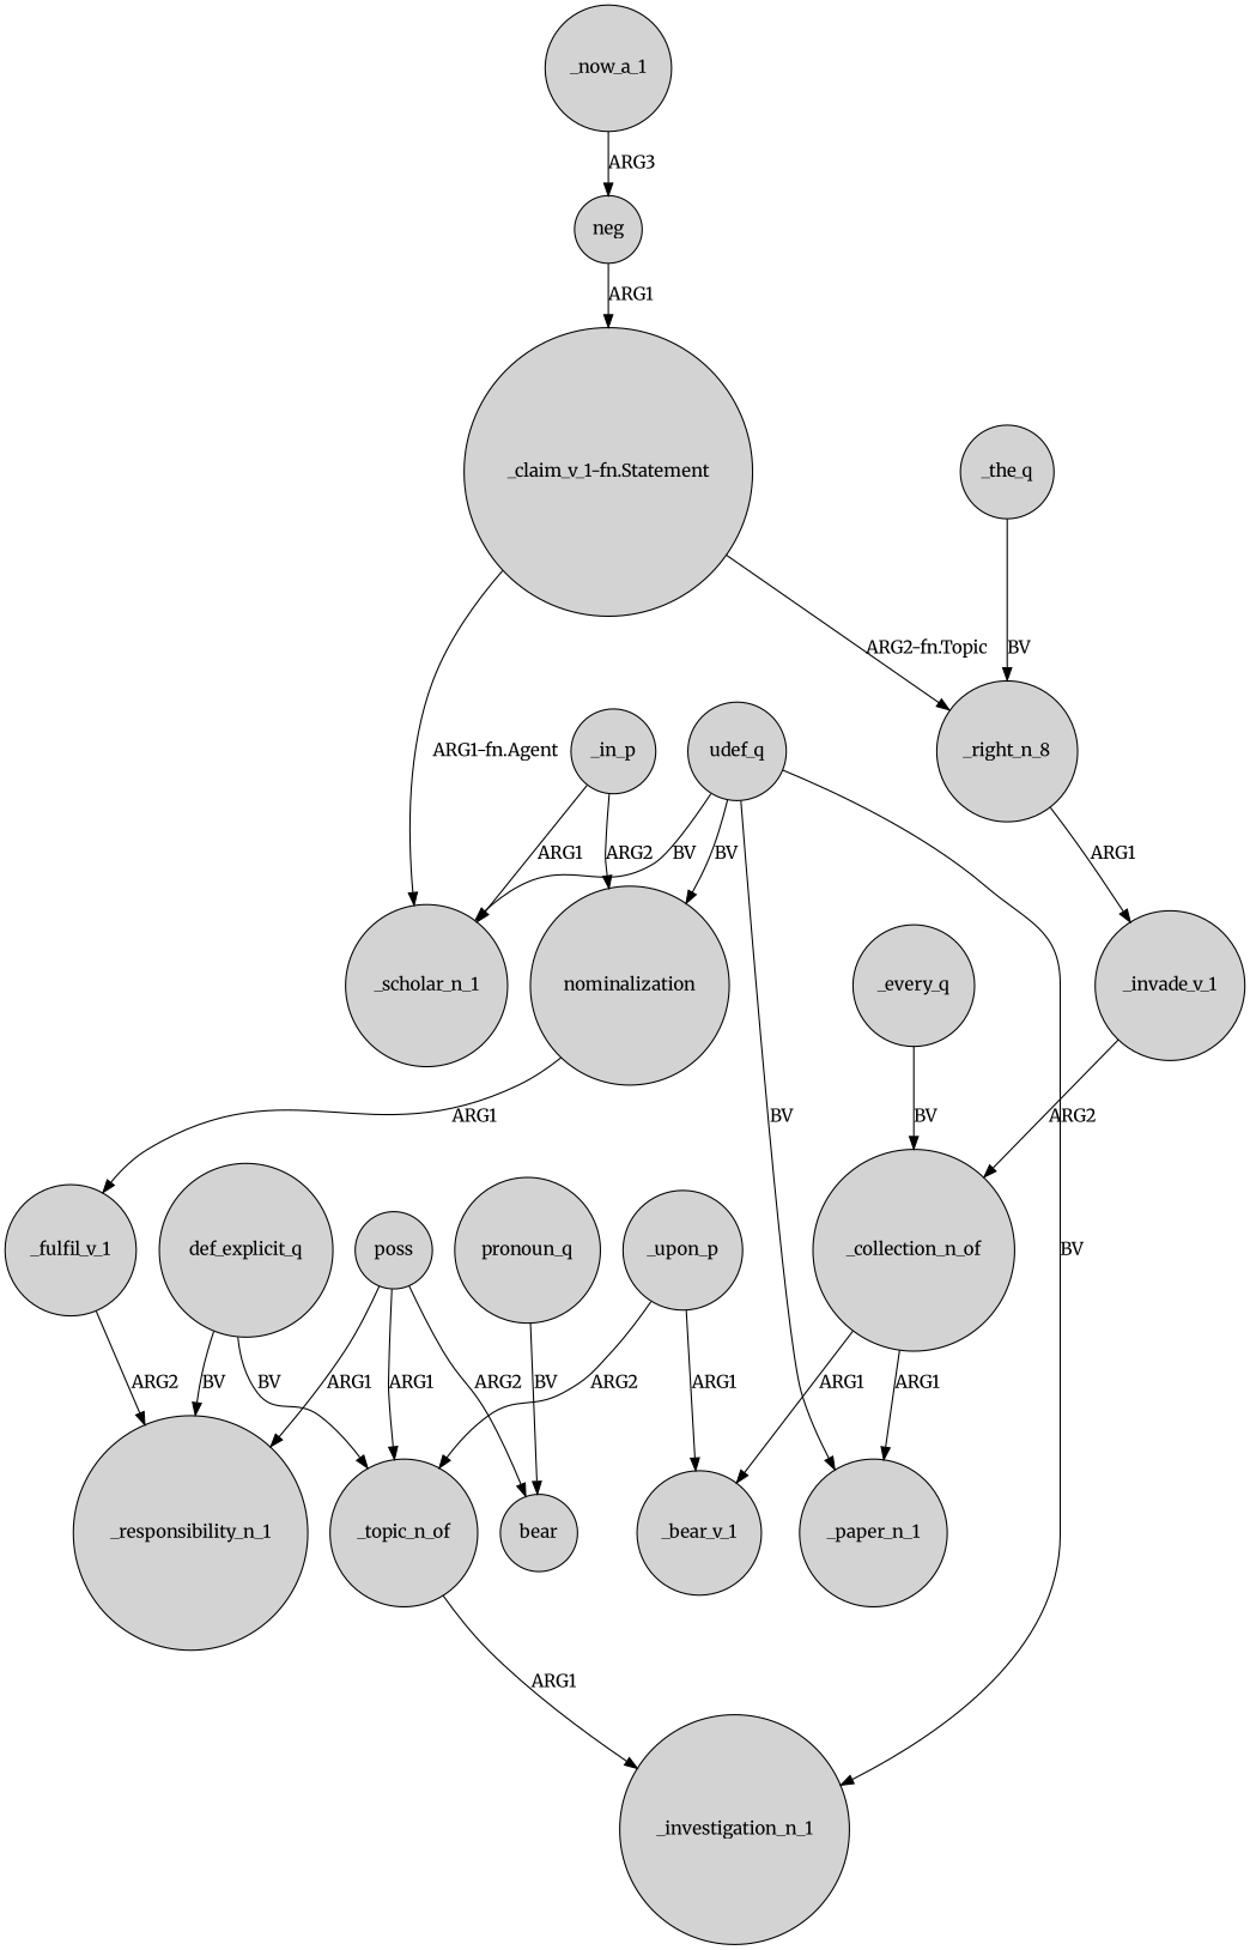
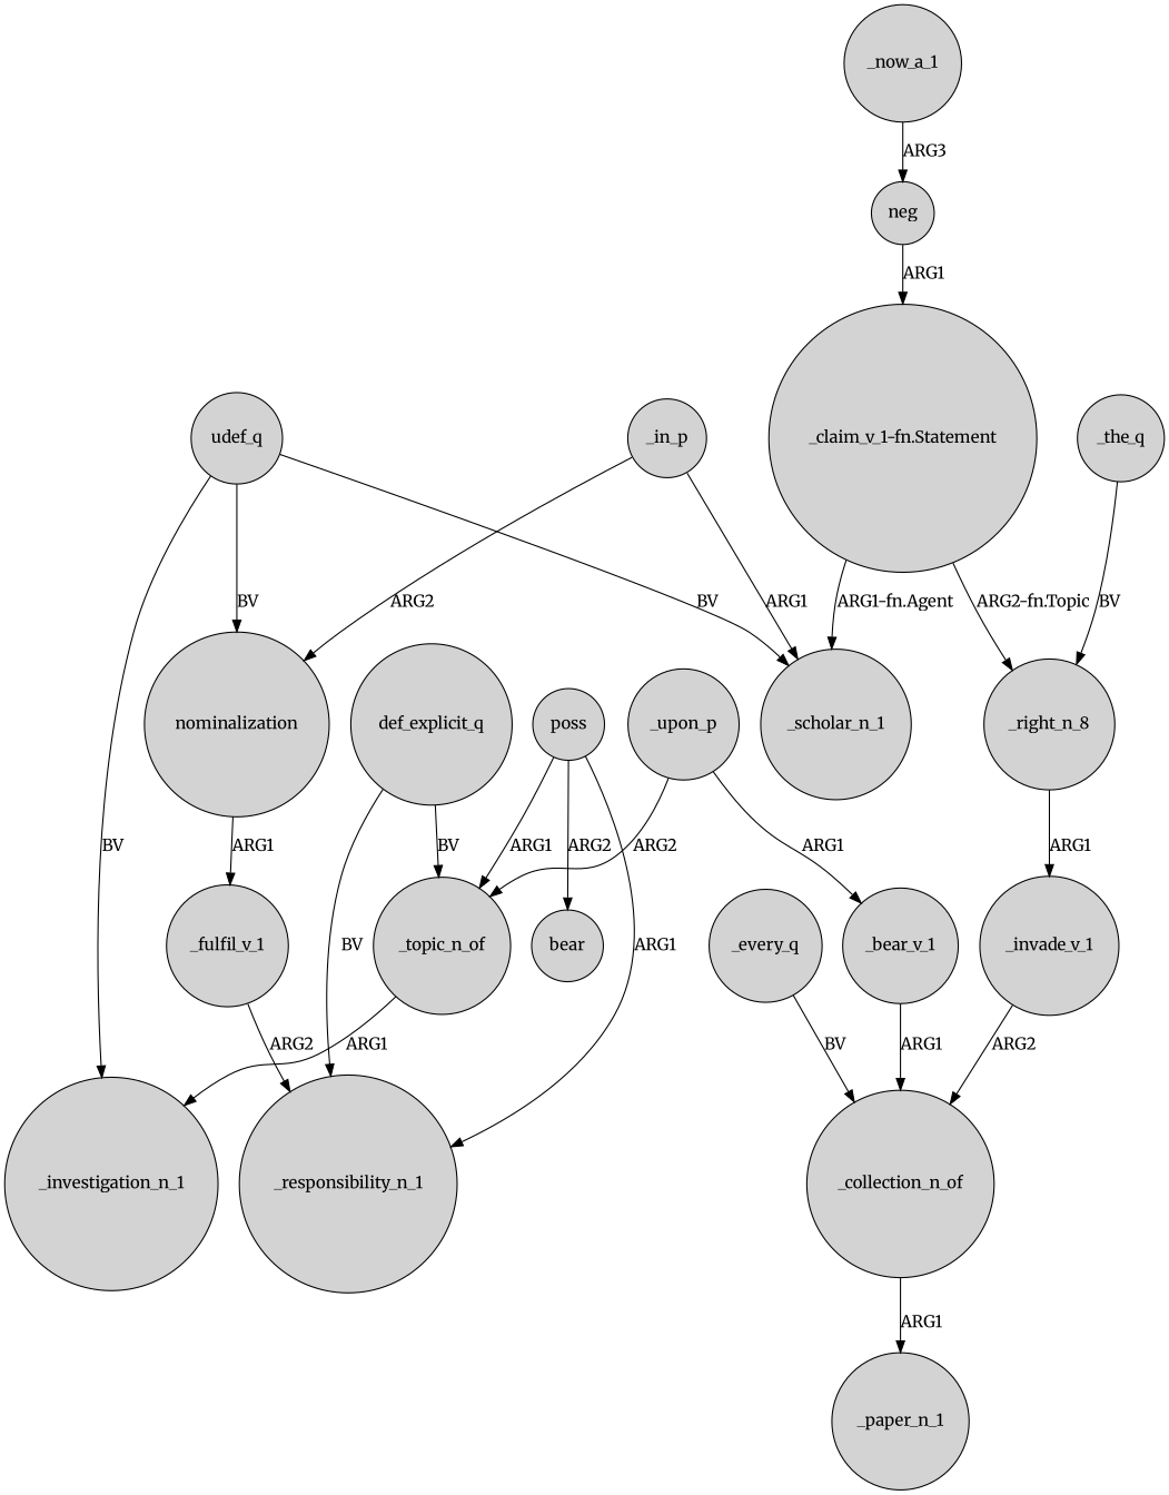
  digraph {
    fontname=Merriweather
    node [fontname=Merriweather shape=circle style=filled]
    edge [fontname=Merriweather]
    _in_p
    _scholar_n_1
    nominalization
    _fulfil_v_1
    udef_q
    _investigation_n_1
    _paper_n_1
    _responsibility_n_1
    "_claim_v_1-fn.Statement"
    n10 [label=_right_n_8]
    _invade_v_1
    def_explicit_q
    _topic_n_of
    poss
    n15 [label=bear]
    neg
    _collection_n_of
    _bear_v_1
    _every_q
    _now_a_1
-   pronoun_q
    _the_q
    _upon_p
    _in_p -> _scholar_n_1 [label=ARG1]
    _in_p -> nominalization [label=ARG2]
    nominalization -> _fulfil_v_1 [label=ARG1]
    _fulfil_v_1 -> _responsibility_n_1 [label=ARG2]
    udef_q -> _scholar_n_1 [label=BV]
    udef_q -> nominalization [label=BV]
    udef_q -> _investigation_n_1 [label=BV]
-   udef_q -> _paper_n_1 [label=BV]
    "_claim_v_1-fn.Statement" -> _scholar_n_1 [label="ARG1-fn.Agent"]
    "_claim_v_1-fn.Statement" -> n10 [label="ARG2-fn.Topic"]
    n10 -> _invade_v_1 [label=ARG1]
    _invade_v_1 -> _collection_n_of [label=ARG2]
    def_explicit_q -> _responsibility_n_1 [label=BV]
    def_explicit_q -> _topic_n_of [label=BV]
    _topic_n_of -> _investigation_n_1 [label=ARG1]
    poss -> _responsibility_n_1 [label=ARG1]
    poss -> _topic_n_of [label=ARG1]
    poss -> n15 [label=ARG2]
    neg -> "_claim_v_1-fn.Statement" [label=ARG1]
    _collection_n_of -> _paper_n_1 [label=ARG1]
-   _collection_n_of -> _bear_v_1 [label=ARG1]
+   _bear_v_1 -> _collection_n_of [label=ARG1]
    _every_q -> _collection_n_of [label=BV]
    _now_a_1 -> neg [label=ARG3]
-   pronoun_q -> n15 [label=BV]
    _the_q -> n10 [label=BV]
    _upon_p -> _topic_n_of [label=ARG2]
    _upon_p -> _bear_v_1 [label=ARG1]
  }
